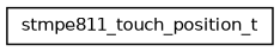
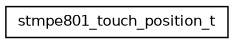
  digraph {
    rankdir=TB
-   n1 [color=black fillcolor=white fontname=Helvetica fontsize=10 height=0.2 label=stmpe811_touch_position_t shape=record style=filled width=0.4]
+   n1 [color=black fillcolor=white fontname=Helvetica fontsize=10 height=0.2 label=stmpe801_touch_position_t shape=record style=filled width=0.4]
  }
